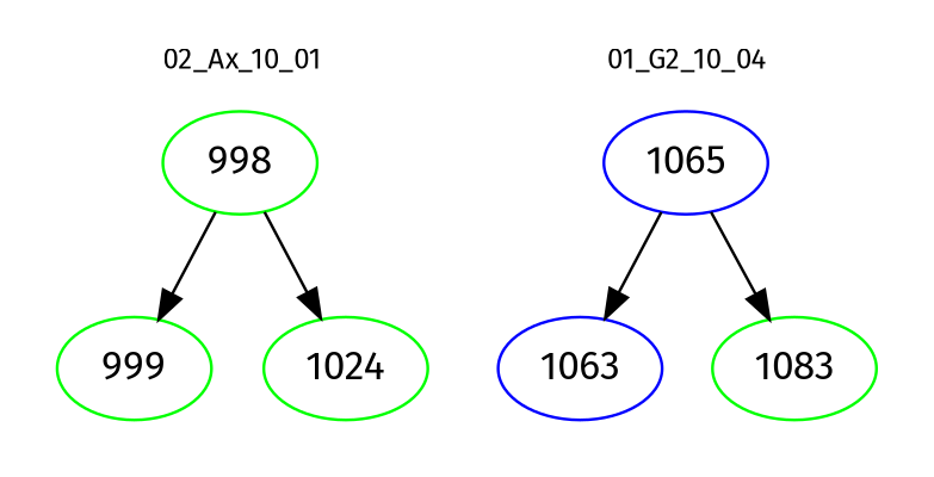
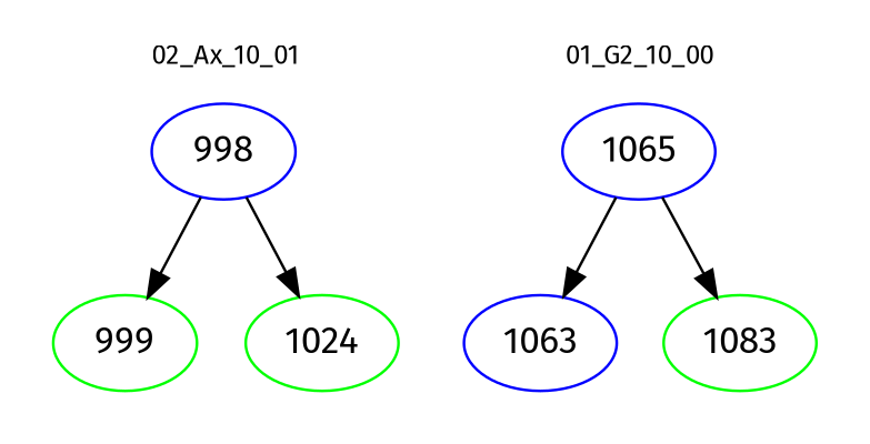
  digraph {
    fontname="Fira Sans"
    node [color=blue fontname="Fira Sans"]
    edge [color=black fontname="Fira Sans"]
-   n1 [color=green label=998]
+   n1 [label=998]
    n2 [color=green label=999]
    n3 [color=green label=1024]
    n4 [label=1065]
    n5 [label=1063]
    n6 [color=green label=1083]
    subgraph cluster_1 {
      color=white
      fontsize=10
      label="02_Ax_10_01"
      n1
      n2
      n3
    }
    subgraph cluster_2 {
      color=white
      fontsize=10
-     label="01_G2_10_04"
+     label="01_G2_10_00"
      n4
      n5
      n6
    }
    n1 -> n2
    n1 -> n3
    n4 -> n5
    n4 -> n6
  }
